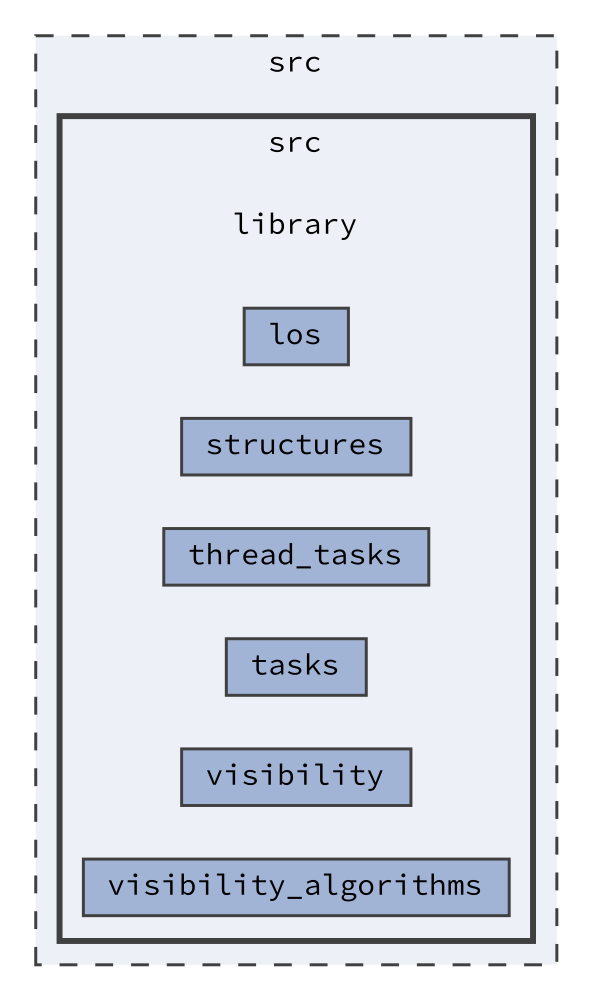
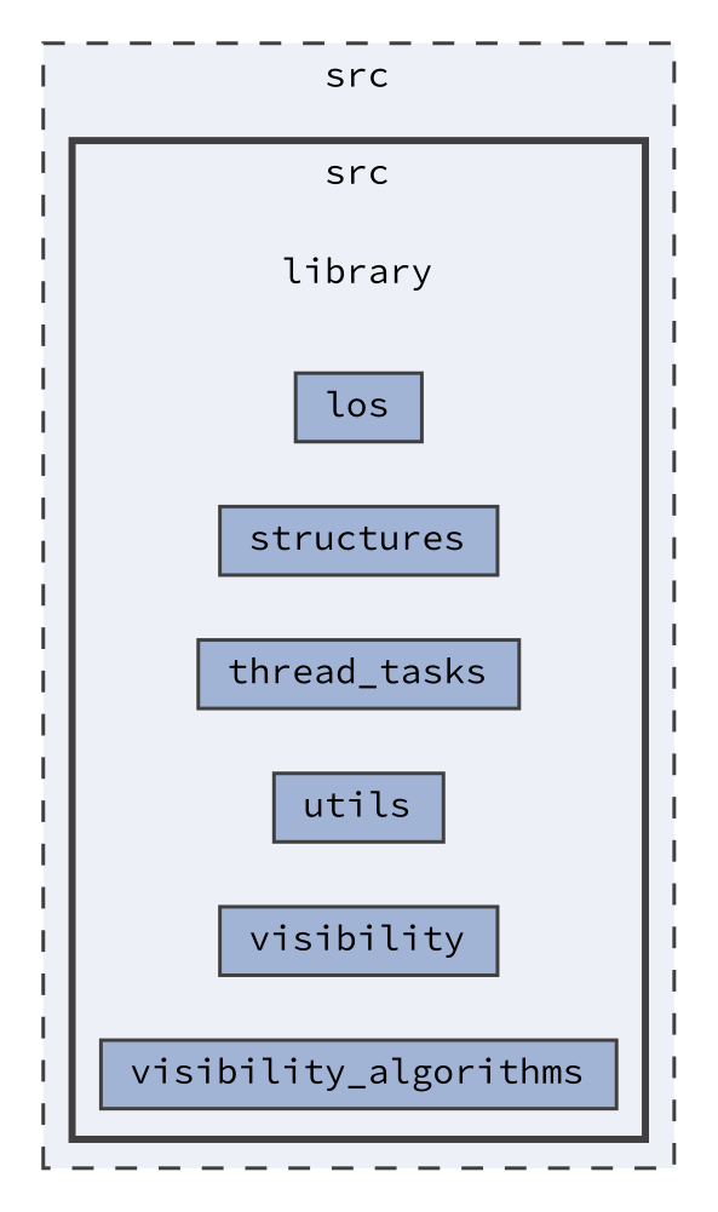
  digraph {
    compound=true
    rankdir=LR
    fontname="Source Code Pro"
    node [fontname="Source Code Pro" fontsize=10 shape=box color=grey25 fillcolor="#a2b4d6" style=filled]
    n1 [height=0.2 label=library shape=plaintext width=0.4 color="" fillcolor="" style=""]
    n2 [height=0.2 label=los width=0.4]
    n3 [height=0.2 label=structures width=0.4]
    n4 [height=0.2 label=thread_tasks width=0.4]
-   n5 [height=0.2 label=tasks width=0.4]
+   n5 [height=0.2 label=utils width=0.4]
    n6 [height=0.2 label=visibility width=0.4]
    n7 [height=0.2 label=visibility_algorithms width=0.4]
    subgraph cluster_1 {
      bgcolor="#edf0f7"
      fontsize=10
      label=src
      pencolor=grey25
      style="filled,dashed"
      subgraph cluster_2 {
        bgcolor="#edf0f7"
        fontsize=10
        pencolor=grey25
        style="filled,bold"
        n1
        n2
        n3
        n4
        n5
        n6
        n7
      }
    }
  }
